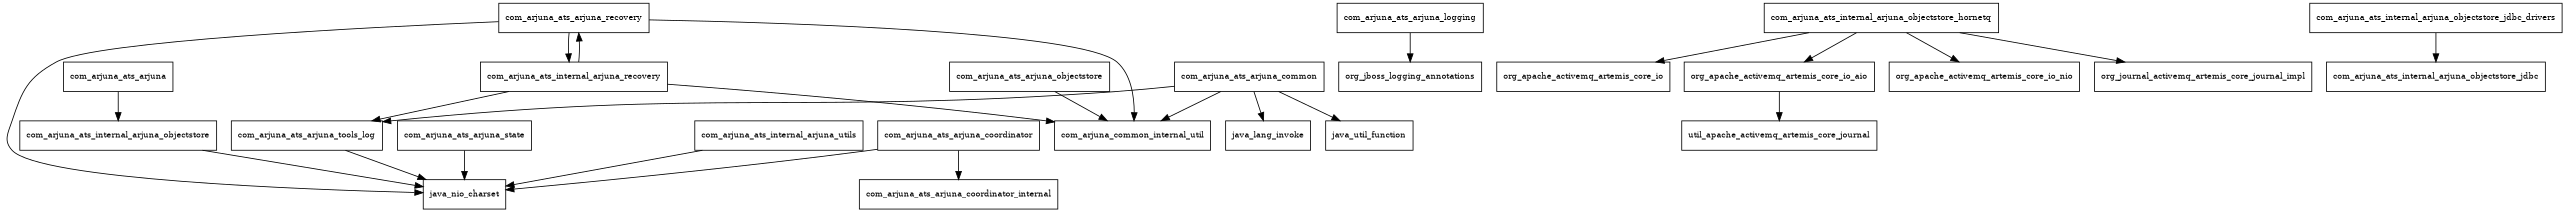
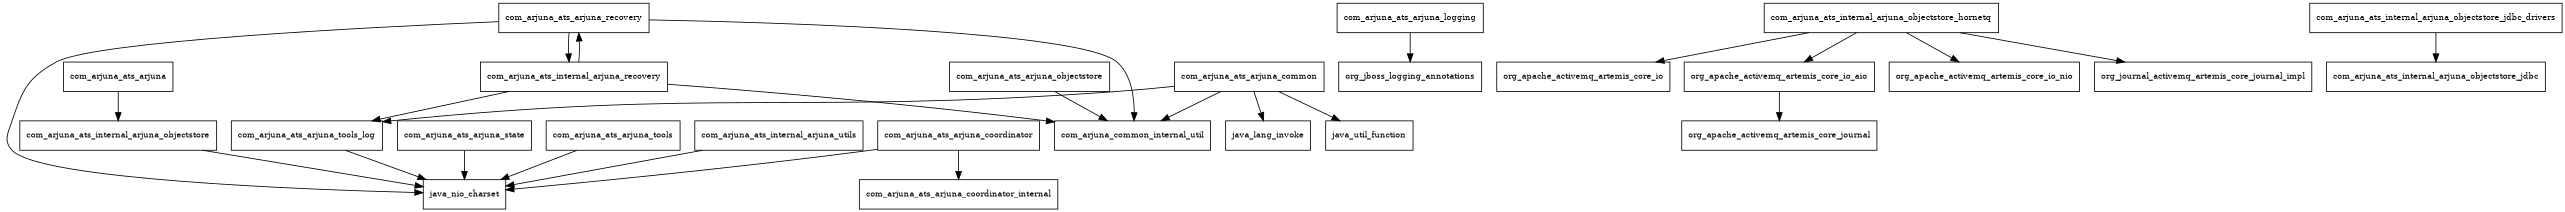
  digraph {
    fontname="DejaVu Serif"
    node [fontname="DejaVu Serif" fontsize=10.0 shape=box]
    edge [fontname="DejaVu Serif"]
    com_arjuna_ats_arjuna
    com_arjuna_ats_internal_arjuna_objectstore
    java_nio_charset
    com_arjuna_ats_arjuna_common
    com_arjuna_common_internal_util
    java_lang_invoke
    java_util_function
    com_arjuna_ats_arjuna_tools_log
    com_arjuna_ats_arjuna_coordinator
    com_arjuna_ats_arjuna_coordinator_internal
    com_arjuna_ats_arjuna_logging
    org_jboss_logging_annotations
    com_arjuna_ats_arjuna_objectstore
    com_arjuna_ats_arjuna_recovery
    com_arjuna_ats_internal_arjuna_recovery
    com_arjuna_ats_arjuna_state
+   com_arjuna_ats_arjuna_tools
    com_arjuna_ats_internal_arjuna_objectstore_hornetq
    org_apache_activemq_artemis_core_io
    org_apache_activemq_artemis_core_io_aio
    org_apache_activemq_artemis_core_io_nio
    n22 [label=org_journal_activemq_artemis_core_journal_impl]
-   org_apache_activemq_artemis_core_journal [label=util_apache_activemq_artemis_core_journal]
+   org_apache_activemq_artemis_core_journal
    com_arjuna_ats_internal_arjuna_objectstore_jdbc_drivers
    com_arjuna_ats_internal_arjuna_objectstore_jdbc
    com_arjuna_ats_internal_arjuna_utils
    com_arjuna_ats_arjuna -> com_arjuna_ats_internal_arjuna_objectstore
    com_arjuna_ats_internal_arjuna_objectstore -> java_nio_charset
    com_arjuna_ats_arjuna_common -> com_arjuna_common_internal_util
    com_arjuna_ats_arjuna_common -> java_lang_invoke
    com_arjuna_ats_arjuna_common -> java_util_function
    com_arjuna_ats_arjuna_common -> com_arjuna_ats_arjuna_tools_log
    com_arjuna_ats_arjuna_tools_log -> java_nio_charset
    com_arjuna_ats_arjuna_coordinator -> java_nio_charset
    com_arjuna_ats_arjuna_coordinator -> com_arjuna_ats_arjuna_coordinator_internal
    com_arjuna_ats_arjuna_logging -> org_jboss_logging_annotations
    com_arjuna_ats_arjuna_objectstore -> com_arjuna_common_internal_util
    com_arjuna_ats_arjuna_recovery -> java_nio_charset
    com_arjuna_ats_arjuna_recovery -> com_arjuna_common_internal_util
    com_arjuna_ats_arjuna_recovery -> com_arjuna_ats_internal_arjuna_recovery
    com_arjuna_ats_internal_arjuna_recovery -> com_arjuna_common_internal_util
    com_arjuna_ats_internal_arjuna_recovery -> com_arjuna_ats_arjuna_tools_log
    com_arjuna_ats_internal_arjuna_recovery -> com_arjuna_ats_arjuna_recovery
    com_arjuna_ats_arjuna_state -> java_nio_charset
+   com_arjuna_ats_arjuna_tools -> java_nio_charset
    com_arjuna_ats_internal_arjuna_objectstore_hornetq -> org_apache_activemq_artemis_core_io
    com_arjuna_ats_internal_arjuna_objectstore_hornetq -> org_apache_activemq_artemis_core_io_aio
    com_arjuna_ats_internal_arjuna_objectstore_hornetq -> org_apache_activemq_artemis_core_io_nio
    com_arjuna_ats_internal_arjuna_objectstore_hornetq -> n22
    org_apache_activemq_artemis_core_io_aio -> org_apache_activemq_artemis_core_journal
    com_arjuna_ats_internal_arjuna_objectstore_jdbc_drivers -> com_arjuna_ats_internal_arjuna_objectstore_jdbc
    com_arjuna_ats_internal_arjuna_utils -> java_nio_charset
  }
